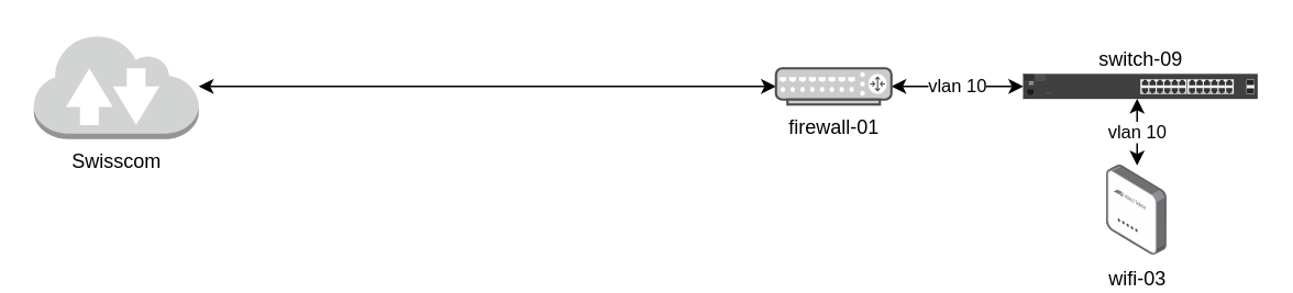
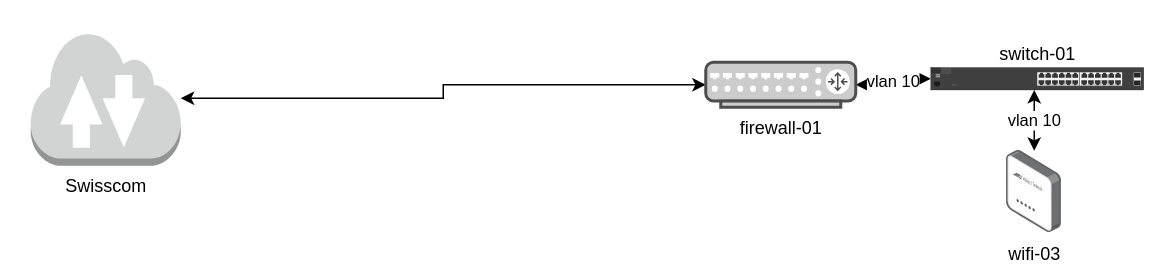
  <mxCell id="0" />
  <mxCell id="1" parent="0" />
- <mxCell id="2" value="switch-09" style="html=1;verticalLabelPosition=top;verticalAlign=bottom;outlineConnect=0;shadow=0;dashed=0;shape=mxgraph.rack.hpe_aruba.switches.j9856a_2530_24g_2sfpplus_switch;labelPosition=center;align=center;" parent="1" vertex="1"><mxGeometry x="620" y="44.5" width="142" height="15" as="geometry" /></mxCell>
- <mxCell id="3" value="Swisscom" style="outlineConnect=0;dashed=0;verticalLabelPosition=bottom;verticalAlign=top;align=center;html=1;shape=mxgraph.aws3.internet_2;fillColor=#D2D3D3;gradientColor=none;" parent="1" vertex="1"><mxGeometry x="20" y="20" width="100" height="64" as="geometry" /></mxCell>
+ <mxCell id="2" value="switch-01" style="html=1;verticalLabelPosition=top;verticalAlign=bottom;outlineConnect=0;shadow=0;dashed=0;shape=mxgraph.rack.hpe_aruba.switches.j9856a_2530_24g_2sfpplus_switch;labelPosition=center;align=center;" parent="1" vertex="1"><mxGeometry x="620" y="44.5" width="142" height="15" as="geometry" /></mxCell>
+ <mxCell id="3" value="Swisscom" style="outlineConnect=0;dashed=0;verticalLabelPosition=bottom;verticalAlign=top;align=center;html=1;shape=mxgraph.aws3.internet_2;fillColor=#D2D3D3;gradientColor=none;" parent="1" vertex="1"><mxGeometry x="20" y="20" width="100" height="90" as="geometry" /></mxCell>
  <mxCell id="4" value="" style="edgeStyle=orthogonalEdgeStyle;rounded=0;orthogonalLoop=1;jettySize=auto;html=1;fontColor=#000000;startArrow=classic;startFill=1;" parent="1" source="3" target="6" edge="1"><mxGeometry relative="1" as="geometry"><mxPoint x="390" y="52" as="sourcePoint" /></mxGeometry></mxCell>
  <mxCell id="5" value="vlan 10" style="edgeStyle=orthogonalEdgeStyle;rounded=0;orthogonalLoop=1;jettySize=auto;html=1;fontColor=#000000;startArrow=classic;startFill=1;" parent="1" source="6" target="2" edge="1"><mxGeometry relative="1" as="geometry" /></mxCell>
- <mxCell id="6" value="firewall-01" style="fontColor=#000000;verticalAlign=top;verticalLabelPosition=bottom;labelPosition=center;align=center;html=1;outlineConnect=0;fillColor=#CCCCCC;strokeColor=#4D4D4D;gradientColor=none;gradientDirection=north;strokeWidth=2;shape=mxgraph.networks.router;" parent="1" vertex="1"><mxGeometry x="470" y="41" width="70" height="22" as="geometry" /></mxCell>
+ <mxCell id="6" value="firewall-01" style="fontColor=#000000;verticalAlign=top;verticalLabelPosition=bottom;labelPosition=center;align=center;html=1;outlineConnect=0;fillColor=#CCCCCC;strokeColor=#4D4D4D;gradientColor=none;gradientDirection=north;strokeWidth=2;shape=mxgraph.networks.router;" parent="1" vertex="1"><mxGeometry x="470" y="41" width="100" height="30" as="geometry" /></mxCell>
  <mxCell id="7" value="vlan 10" style="edgeStyle=orthogonalEdgeStyle;rounded=0;orthogonalLoop=1;jettySize=auto;html=1;startArrow=classic;startFill=1;" parent="1" source="8" edge="1"><mxGeometry relative="1" as="geometry"><mxPoint x="689" y="59.5" as="targetPoint" /></mxGeometry></mxCell>
  <mxCell id="8" value="wifi-03" style="points=[];aspect=fixed;html=1;align=center;shadow=0;dashed=0;image;image=img/lib/allied_telesis/wireless/Access_Point_Indoor.svg;" parent="1" vertex="1"><mxGeometry x="670.7" y="100" width="36.6" height="54.6" as="geometry" /></mxCell>
